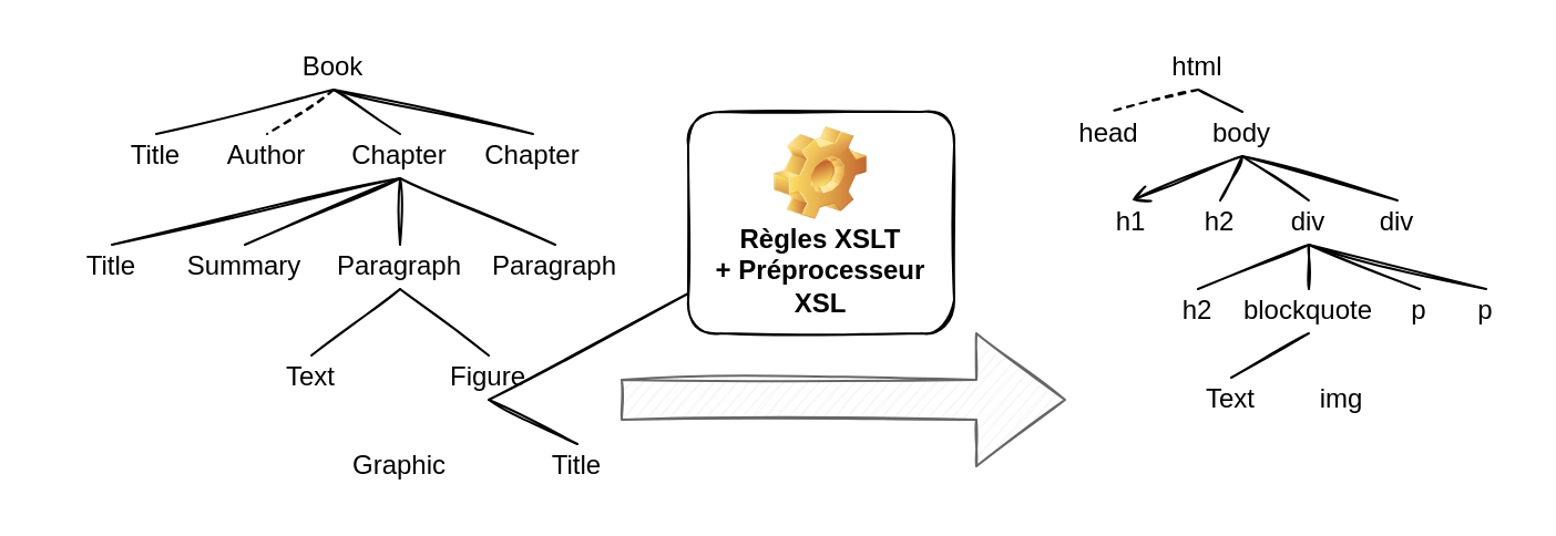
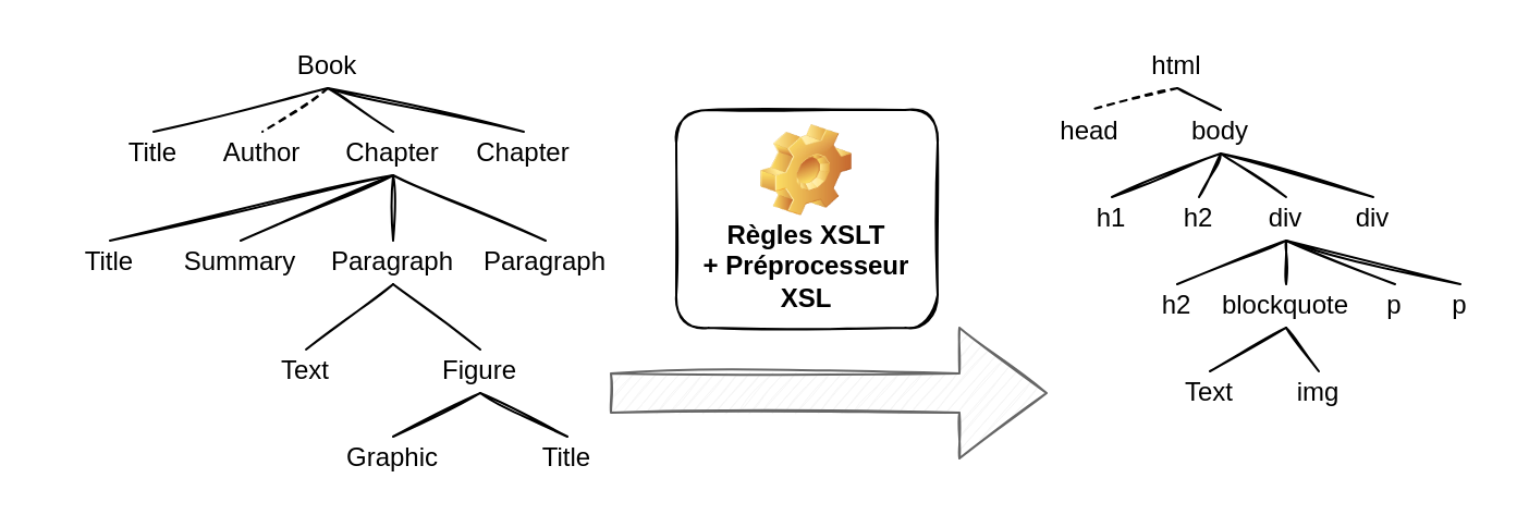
  <mxCell id="0" />
  <mxCell id="1" parent="0" />
  <mxCell id="2" value="" style="shape=singleArrow;whiteSpace=wrap;html=1;fillColor=#f5f5f5;strokeColor=#666666;fontColor=#333333;sketch=1;" vertex="1" parent="1"><mxGeometry x="280" y="150" width="200" height="60" as="geometry" /></mxCell>
  <mxCell id="3" value="Title" style="text;html=1;strokeColor=none;fillColor=none;align=center;verticalAlign=middle;whiteSpace=wrap;rounded=0;sketch=1;" vertex="1" parent="1"><mxGeometry x="20" y="110" width="60" height="20" as="geometry" /></mxCell>
  <mxCell id="4" value="Title" style="text;html=1;strokeColor=none;fillColor=none;align=center;verticalAlign=middle;whiteSpace=wrap;rounded=0;sketch=1;" vertex="1" parent="1"><mxGeometry x="230" y="200" width="60" height="20" as="geometry" /></mxCell>
  <mxCell id="5" value="&lt;div&gt;Règles XSLT&lt;/div&gt;&lt;div&gt;+ Préprocesseur XSL&lt;br&gt;&lt;/div&gt;" style="label;whiteSpace=wrap;html=1;align=center;verticalAlign=bottom;spacingLeft=0;spacingBottom=4;imageAlign=center;imageVerticalAlign=top;image=img/clipart/Gear_128x128.png;sketch=1;" vertex="1" parent="1"><mxGeometry x="310" y="50" width="120" height="100" as="geometry" /></mxCell>
  <mxCell id="6" value="" style="group;sketch=1;" vertex="1" connectable="0" parent="1"><mxGeometry x="50" y="20" width="230" height="200" as="geometry" /></mxCell>
  <mxCell id="7" value="Book" style="text;html=1;strokeColor=none;fillColor=none;align=center;verticalAlign=middle;whiteSpace=wrap;rounded=0;sketch=1;" vertex="1" parent="6"><mxGeometry x="80" width="40" height="20" as="geometry" /></mxCell>
  <mxCell id="8" value="Title" style="text;html=1;strokeColor=none;fillColor=none;align=center;verticalAlign=middle;whiteSpace=wrap;rounded=0;sketch=1;" vertex="1" parent="6"><mxGeometry y="40" width="40" height="20" as="geometry" /></mxCell>
  <mxCell id="9" style="rounded=0;orthogonalLoop=1;jettySize=auto;html=1;exitX=0.5;exitY=1;exitDx=0;exitDy=0;entryX=0.5;entryY=0;entryDx=0;entryDy=0;endArrow=none;endFill=0;sketch=1;" edge="1" parent="6" source="7" target="8"><mxGeometry relative="1" as="geometry" /></mxCell>
  <mxCell id="10" value="Author" style="text;html=1;strokeColor=none;fillColor=none;align=center;verticalAlign=middle;whiteSpace=wrap;rounded=0;sketch=1;" vertex="1" parent="6"><mxGeometry x="50" y="40" width="40" height="20" as="geometry" /></mxCell>
  <mxCell id="11" style="edgeStyle=none;rounded=0;orthogonalLoop=1;jettySize=auto;html=1;exitX=0.5;exitY=1;exitDx=0;exitDy=0;entryX=0.5;entryY=0;entryDx=0;entryDy=0;endArrow=none;endFill=0;sketch=1;dashed=1;" edge="1" parent="6" source="7" target="10"><mxGeometry relative="1" as="geometry" /></mxCell>
  <mxCell id="12" value="Chapter" style="text;html=1;strokeColor=none;fillColor=none;align=center;verticalAlign=middle;whiteSpace=wrap;rounded=0;sketch=1;" vertex="1" parent="6"><mxGeometry x="100" y="40" width="60" height="20" as="geometry" /></mxCell>
  <mxCell id="13" style="edgeStyle=none;rounded=0;orthogonalLoop=1;jettySize=auto;html=1;exitX=0.5;exitY=1;exitDx=0;exitDy=0;entryX=0.5;entryY=0;entryDx=0;entryDy=0;endArrow=none;endFill=0;sketch=1;" edge="1" parent="6" source="7" target="12"><mxGeometry relative="1" as="geometry" /></mxCell>
  <mxCell id="14" value="Chapter" style="text;html=1;strokeColor=none;fillColor=none;align=center;verticalAlign=middle;whiteSpace=wrap;rounded=0;sketch=1;" vertex="1" parent="6"><mxGeometry x="160" y="40" width="60" height="20" as="geometry" /></mxCell>
  <mxCell id="15" style="edgeStyle=none;rounded=0;orthogonalLoop=1;jettySize=auto;html=1;exitX=0.5;exitY=1;exitDx=0;exitDy=0;entryX=0.5;entryY=0;entryDx=0;entryDy=0;endArrow=none;endFill=0;sketch=1;" edge="1" parent="6" source="7" target="14"><mxGeometry relative="1" as="geometry" /></mxCell>
  <mxCell id="16" value="Paragraph" style="text;html=1;strokeColor=none;fillColor=none;align=center;verticalAlign=middle;whiteSpace=wrap;rounded=0;sketch=1;" vertex="1" parent="6"><mxGeometry x="100" y="90" width="60" height="20" as="geometry" /></mxCell>
  <mxCell id="17" style="edgeStyle=none;rounded=0;orthogonalLoop=1;jettySize=auto;html=1;exitX=0.5;exitY=1;exitDx=0;exitDy=0;entryX=0.5;entryY=0;entryDx=0;entryDy=0;endArrow=none;endFill=0;sketch=1;" edge="1" parent="6" source="12" target="16"><mxGeometry relative="1" as="geometry" /></mxCell>
  <mxCell id="18" value="Paragraph" style="text;html=1;strokeColor=none;fillColor=none;align=center;verticalAlign=middle;whiteSpace=wrap;rounded=0;sketch=1;" vertex="1" parent="6"><mxGeometry x="170" y="90" width="60" height="20" as="geometry" /></mxCell>
  <mxCell id="19" style="edgeStyle=none;rounded=0;orthogonalLoop=1;jettySize=auto;html=1;exitX=0.5;exitY=1;exitDx=0;exitDy=0;entryX=0.5;entryY=0;entryDx=0;entryDy=0;endArrow=none;endFill=0;sketch=1;" edge="1" parent="6" source="12" target="18"><mxGeometry relative="1" as="geometry" /></mxCell>
  <mxCell id="20" value="Summary" style="text;html=1;strokeColor=none;fillColor=none;align=center;verticalAlign=middle;whiteSpace=wrap;rounded=0;sketch=1;" vertex="1" parent="6"><mxGeometry x="30" y="90" width="60" height="20" as="geometry" /></mxCell>
  <mxCell id="21" style="edgeStyle=none;rounded=0;orthogonalLoop=1;jettySize=auto;html=1;exitX=0.5;exitY=1;exitDx=0;exitDy=0;entryX=0.5;entryY=0;entryDx=0;entryDy=0;endArrow=none;endFill=0;sketch=1;" edge="1" parent="6" source="12" target="20"><mxGeometry relative="1" as="geometry" /></mxCell>
  <mxCell id="22" value="Figure" style="text;html=1;strokeColor=none;fillColor=none;align=center;verticalAlign=middle;whiteSpace=wrap;rounded=0;sketch=1;" vertex="1" parent="6"><mxGeometry x="140" y="140" width="60" height="20" as="geometry" /></mxCell>
  <mxCell id="23" style="edgeStyle=none;rounded=0;orthogonalLoop=1;jettySize=auto;html=1;exitX=0.5;exitY=1;exitDx=0;exitDy=0;entryX=0.5;entryY=0;entryDx=0;entryDy=0;endArrow=none;endFill=0;sketch=1;" edge="1" parent="6" source="16" target="22"><mxGeometry relative="1" as="geometry" /></mxCell>
  <mxCell id="24" value="Text" style="text;html=1;strokeColor=none;fillColor=none;align=center;verticalAlign=middle;whiteSpace=wrap;rounded=0;sketch=1;" vertex="1" parent="6"><mxGeometry x="60" y="140" width="60" height="20" as="geometry" /></mxCell>
  <mxCell id="25" style="edgeStyle=none;rounded=0;orthogonalLoop=1;jettySize=auto;html=1;exitX=0.5;exitY=1;exitDx=0;exitDy=0;entryX=0.5;entryY=0;entryDx=0;entryDy=0;endArrow=none;endFill=0;sketch=1;" edge="1" parent="6" source="16" target="24"><mxGeometry relative="1" as="geometry" /></mxCell>
  <mxCell id="26" value="Graphic" style="text;html=1;strokeColor=none;fillColor=none;align=center;verticalAlign=middle;whiteSpace=wrap;rounded=0;sketch=1;" vertex="1" parent="6"><mxGeometry x="100" y="180" width="60" height="20" as="geometry" /></mxCell>
- <mxCell id="27" style="edgeStyle=none;rounded=0;orthogonalLoop=1;jettySize=auto;html=1;exitX=0.5;exitY=1;exitDx=0;exitDy=0;endArrow=none;endFill=0;sketch=1;" edge="1" parent="6" source="22" target="5"><mxGeometry relative="1" as="geometry" /></mxCell>
+ <mxCell id="27" style="edgeStyle=none;rounded=0;orthogonalLoop=1;jettySize=auto;html=1;exitX=0.5;exitY=1;exitDx=0;exitDy=0;entryX=0.5;entryY=0;entryDx=0;entryDy=0;endArrow=none;endFill=0;sketch=1;" edge="1" parent="6" source="22" target="26"><mxGeometry relative="1" as="geometry" /></mxCell>
  <mxCell id="28" style="edgeStyle=none;rounded=0;orthogonalLoop=1;jettySize=auto;html=1;exitX=0.5;exitY=1;exitDx=0;exitDy=0;entryX=0.5;entryY=0;entryDx=0;entryDy=0;endArrow=none;endFill=0;sketch=1;" edge="1" parent="1" source="12" target="3"><mxGeometry relative="1" as="geometry" /></mxCell>
  <mxCell id="29" style="edgeStyle=none;rounded=0;orthogonalLoop=1;jettySize=auto;html=1;exitX=0.5;exitY=1;exitDx=0;exitDy=0;entryX=0.5;entryY=0;entryDx=0;entryDy=0;endArrow=none;endFill=0;sketch=1;" edge="1" parent="1" source="22" target="4"><mxGeometry relative="1" as="geometry" /></mxCell>
  <mxCell id="30" value="" style="group;sketch=1;" vertex="1" connectable="0" parent="1"><mxGeometry x="480" y="20" width="200" height="170" as="geometry" /></mxCell>
  <mxCell id="31" value="html" style="text;html=1;strokeColor=none;fillColor=none;align=center;verticalAlign=middle;whiteSpace=wrap;rounded=0;sketch=1;" vertex="1" parent="30"><mxGeometry x="40" width="40" height="20" as="geometry" /></mxCell>
  <mxCell id="32" value="head" style="text;html=1;strokeColor=none;fillColor=none;align=center;verticalAlign=middle;whiteSpace=wrap;rounded=0;sketch=1;" vertex="1" parent="30"><mxGeometry y="30" width="40" height="20" as="geometry" /></mxCell>
  <mxCell id="33" style="edgeStyle=none;rounded=0;orthogonalLoop=1;jettySize=auto;html=1;exitX=0.5;exitY=1;exitDx=0;exitDy=0;entryX=0.5;entryY=0;entryDx=0;entryDy=0;endArrow=none;endFill=0;sketch=1;dashed=1;" edge="1" parent="30" source="31" target="32"><mxGeometry relative="1" as="geometry" /></mxCell>
  <mxCell id="34" value="body" style="text;html=1;strokeColor=none;fillColor=none;align=center;verticalAlign=middle;whiteSpace=wrap;rounded=0;sketch=1;" vertex="1" parent="30"><mxGeometry x="60" y="30" width="40" height="20" as="geometry" /></mxCell>
  <mxCell id="35" style="edgeStyle=none;rounded=0;orthogonalLoop=1;jettySize=auto;html=1;exitX=0.5;exitY=1;exitDx=0;exitDy=0;entryX=0.5;entryY=0;entryDx=0;entryDy=0;endArrow=none;endFill=0;sketch=1;" edge="1" parent="30" source="31" target="34"><mxGeometry relative="1" as="geometry" /></mxCell>
  <mxCell id="36" value="h1" style="text;html=1;strokeColor=none;fillColor=none;align=center;verticalAlign=middle;whiteSpace=wrap;rounded=0;sketch=1;" vertex="1" parent="30"><mxGeometry x="10" y="70" width="40" height="20" as="geometry" /></mxCell>
- <mxCell id="37" style="edgeStyle=none;rounded=0;orthogonalLoop=1;jettySize=auto;html=1;exitX=0.5;exitY=1;exitDx=0;exitDy=0;entryX=0.5;entryY=0;entryDx=0;entryDy=0;endArrow=open;endFill=0;sketch=1;" edge="1" parent="30" source="34" target="36"><mxGeometry relative="1" as="geometry" /></mxCell>
+ <mxCell id="37" style="edgeStyle=none;rounded=0;orthogonalLoop=1;jettySize=auto;html=1;exitX=0.5;exitY=1;exitDx=0;exitDy=0;entryX=0.5;entryY=0;entryDx=0;entryDy=0;endArrow=none;endFill=0;sketch=1;" edge="1" parent="30" source="34" target="36"><mxGeometry relative="1" as="geometry" /></mxCell>
  <mxCell id="38" value="div" style="text;html=1;strokeColor=none;fillColor=none;align=center;verticalAlign=middle;whiteSpace=wrap;rounded=0;sketch=1;" vertex="1" parent="30"><mxGeometry x="90" y="70" width="40" height="20" as="geometry" /></mxCell>
  <mxCell id="39" style="edgeStyle=none;rounded=0;orthogonalLoop=1;jettySize=auto;html=1;exitX=0.5;exitY=1;exitDx=0;exitDy=0;entryX=0.5;entryY=0;entryDx=0;entryDy=0;endArrow=none;endFill=0;sketch=1;" edge="1" parent="30" source="34" target="38"><mxGeometry relative="1" as="geometry" /></mxCell>
  <mxCell id="40" value="h2" style="text;html=1;strokeColor=none;fillColor=none;align=center;verticalAlign=middle;whiteSpace=wrap;rounded=0;sketch=1;" vertex="1" parent="30"><mxGeometry x="50" y="70" width="40" height="20" as="geometry" /></mxCell>
  <mxCell id="41" style="edgeStyle=none;rounded=0;orthogonalLoop=1;jettySize=auto;html=1;exitX=0.5;exitY=1;exitDx=0;exitDy=0;entryX=0.5;entryY=0;entryDx=0;entryDy=0;endArrow=none;endFill=0;sketch=1;" edge="1" parent="30" source="34" target="40"><mxGeometry relative="1" as="geometry" /></mxCell>
  <mxCell id="42" value="div" style="text;html=1;strokeColor=none;fillColor=none;align=center;verticalAlign=middle;whiteSpace=wrap;rounded=0;sketch=1;" vertex="1" parent="30"><mxGeometry x="130" y="70" width="40" height="20" as="geometry" /></mxCell>
  <mxCell id="43" style="edgeStyle=none;rounded=0;orthogonalLoop=1;jettySize=auto;html=1;exitX=0.5;exitY=1;exitDx=0;exitDy=0;entryX=0.5;entryY=0;entryDx=0;entryDy=0;endArrow=none;endFill=0;sketch=1;" edge="1" parent="30" source="34" target="42"><mxGeometry relative="1" as="geometry" /></mxCell>
  <mxCell id="44" value="h2" style="text;html=1;strokeColor=none;fillColor=none;align=center;verticalAlign=middle;whiteSpace=wrap;rounded=0;sketch=1;" vertex="1" parent="30"><mxGeometry x="40" y="110" width="40" height="20" as="geometry" /></mxCell>
  <mxCell id="45" style="edgeStyle=none;rounded=0;orthogonalLoop=1;jettySize=auto;html=1;exitX=0.5;exitY=1;exitDx=0;exitDy=0;entryX=0.5;entryY=0;entryDx=0;entryDy=0;endArrow=none;endFill=0;sketch=1;" edge="1" parent="30" source="38" target="44"><mxGeometry relative="1" as="geometry" /></mxCell>
  <mxCell id="46" value="blockquote" style="text;html=1;strokeColor=none;fillColor=none;align=center;verticalAlign=middle;whiteSpace=wrap;rounded=0;sketch=1;" vertex="1" parent="30"><mxGeometry x="70" y="110" width="80" height="20" as="geometry" /></mxCell>
  <mxCell id="47" style="edgeStyle=none;rounded=0;orthogonalLoop=1;jettySize=auto;html=1;exitX=0.5;exitY=1;exitDx=0;exitDy=0;entryX=0.5;entryY=0;entryDx=0;entryDy=0;endArrow=none;endFill=0;sketch=1;" edge="1" parent="30" source="38" target="46"><mxGeometry relative="1" as="geometry" /></mxCell>
  <mxCell id="48" value="p" style="text;html=1;strokeColor=none;fillColor=none;align=center;verticalAlign=middle;whiteSpace=wrap;rounded=0;sketch=1;" vertex="1" parent="30"><mxGeometry x="150" y="110" width="20" height="20" as="geometry" /></mxCell>
  <mxCell id="49" style="edgeStyle=none;rounded=0;orthogonalLoop=1;jettySize=auto;html=1;exitX=0.5;exitY=1;exitDx=0;exitDy=0;entryX=0.5;entryY=0;entryDx=0;entryDy=0;endArrow=none;endFill=0;sketch=1;" edge="1" parent="30" source="38" target="48"><mxGeometry relative="1" as="geometry" /></mxCell>
  <mxCell id="50" value="p" style="text;html=1;strokeColor=none;fillColor=none;align=center;verticalAlign=middle;whiteSpace=wrap;rounded=0;sketch=1;" vertex="1" parent="30"><mxGeometry x="180" y="110" width="20" height="20" as="geometry" /></mxCell>
  <mxCell id="51" style="edgeStyle=none;rounded=0;orthogonalLoop=1;jettySize=auto;html=1;exitX=0.5;exitY=1;exitDx=0;exitDy=0;entryX=0.5;entryY=0;entryDx=0;entryDy=0;endArrow=none;endFill=0;sketch=1;" edge="1" parent="30" source="38" target="50"><mxGeometry relative="1" as="geometry" /></mxCell>
  <mxCell id="52" value="Text" style="text;html=1;strokeColor=none;fillColor=none;align=center;verticalAlign=middle;whiteSpace=wrap;rounded=0;sketch=1;" vertex="1" parent="30"><mxGeometry x="50" y="150" width="50" height="20" as="geometry" /></mxCell>
  <mxCell id="53" style="edgeStyle=none;rounded=0;orthogonalLoop=1;jettySize=auto;html=1;exitX=0.5;exitY=1;exitDx=0;exitDy=0;entryX=0.5;entryY=0;entryDx=0;entryDy=0;endArrow=none;endFill=0;sketch=1;" edge="1" parent="30" source="46" target="52"><mxGeometry relative="1" as="geometry" /></mxCell>
  <mxCell id="54" value="img" style="text;html=1;strokeColor=none;fillColor=none;align=center;verticalAlign=middle;whiteSpace=wrap;rounded=0;sketch=1;" vertex="1" parent="30"><mxGeometry x="100" y="150" width="50" height="20" as="geometry" /></mxCell>
+ <mxCell id="55" style="edgeStyle=none;rounded=0;orthogonalLoop=1;jettySize=auto;html=1;exitX=0.5;exitY=1;exitDx=0;exitDy=0;entryX=0.5;entryY=0;entryDx=0;entryDy=0;endArrow=none;endFill=0;sketch=1;" edge="1" parent="30" source="46" target="54"><mxGeometry relative="1" as="geometry" /></mxCell>
